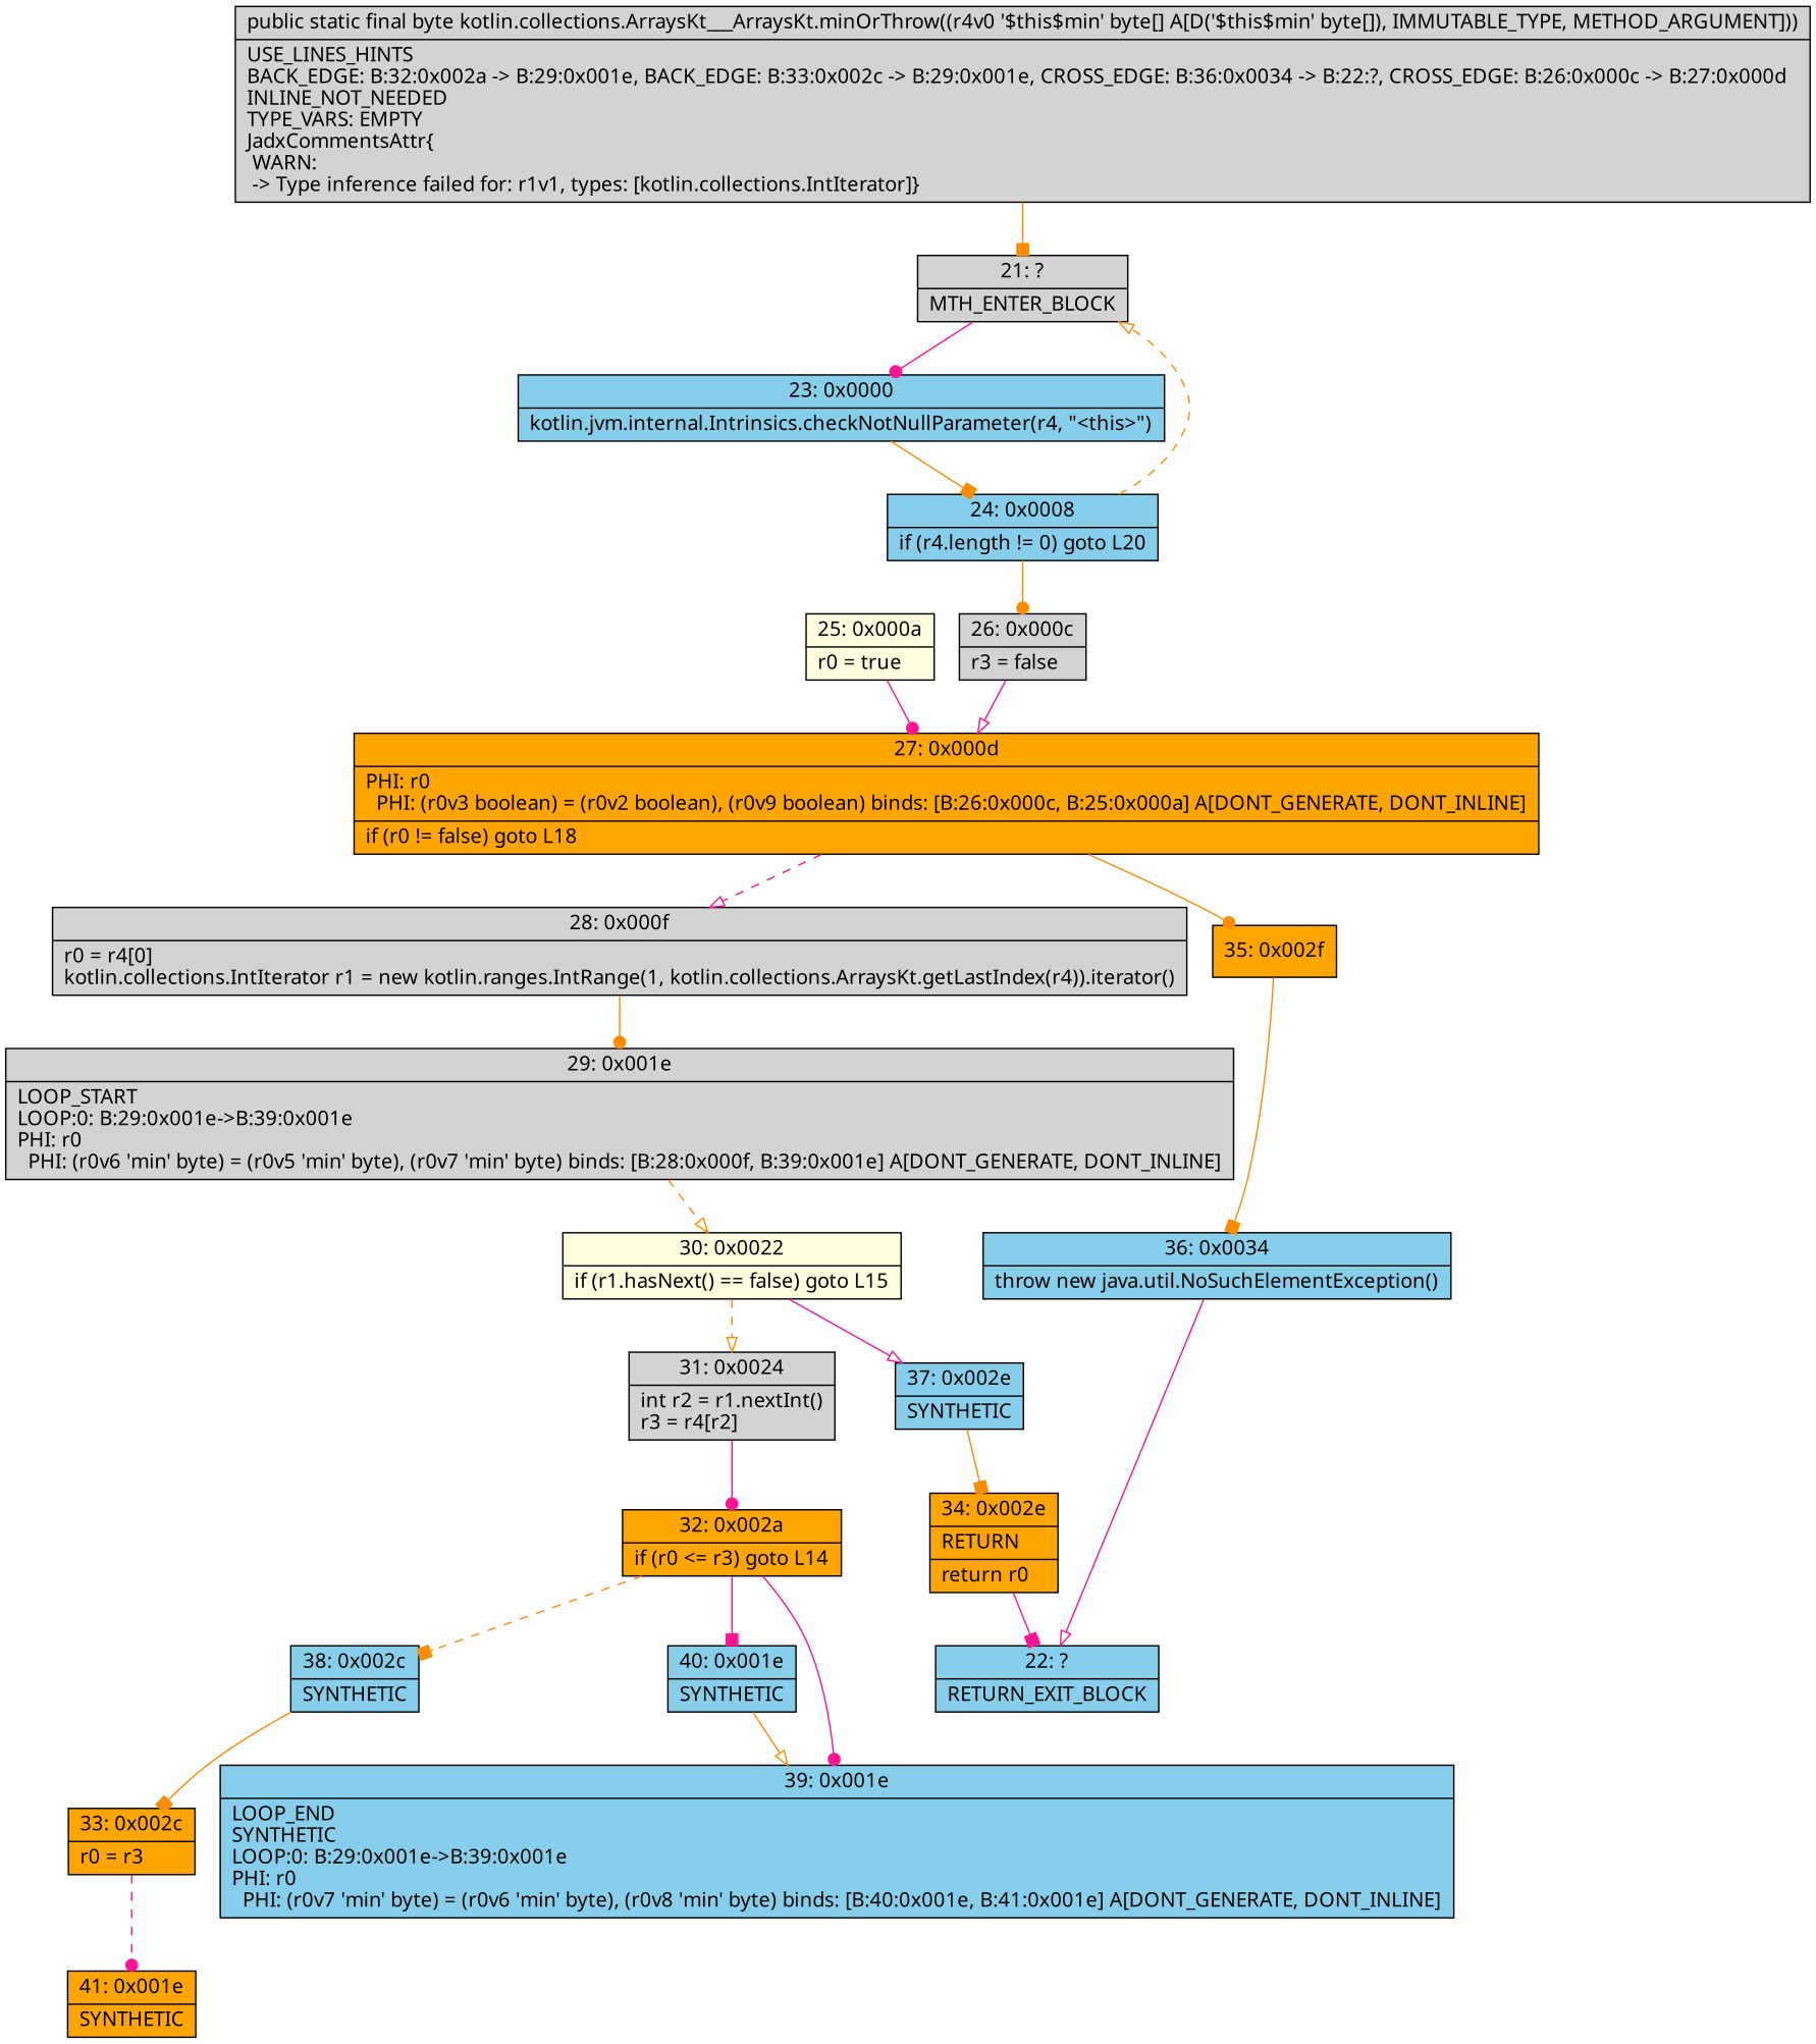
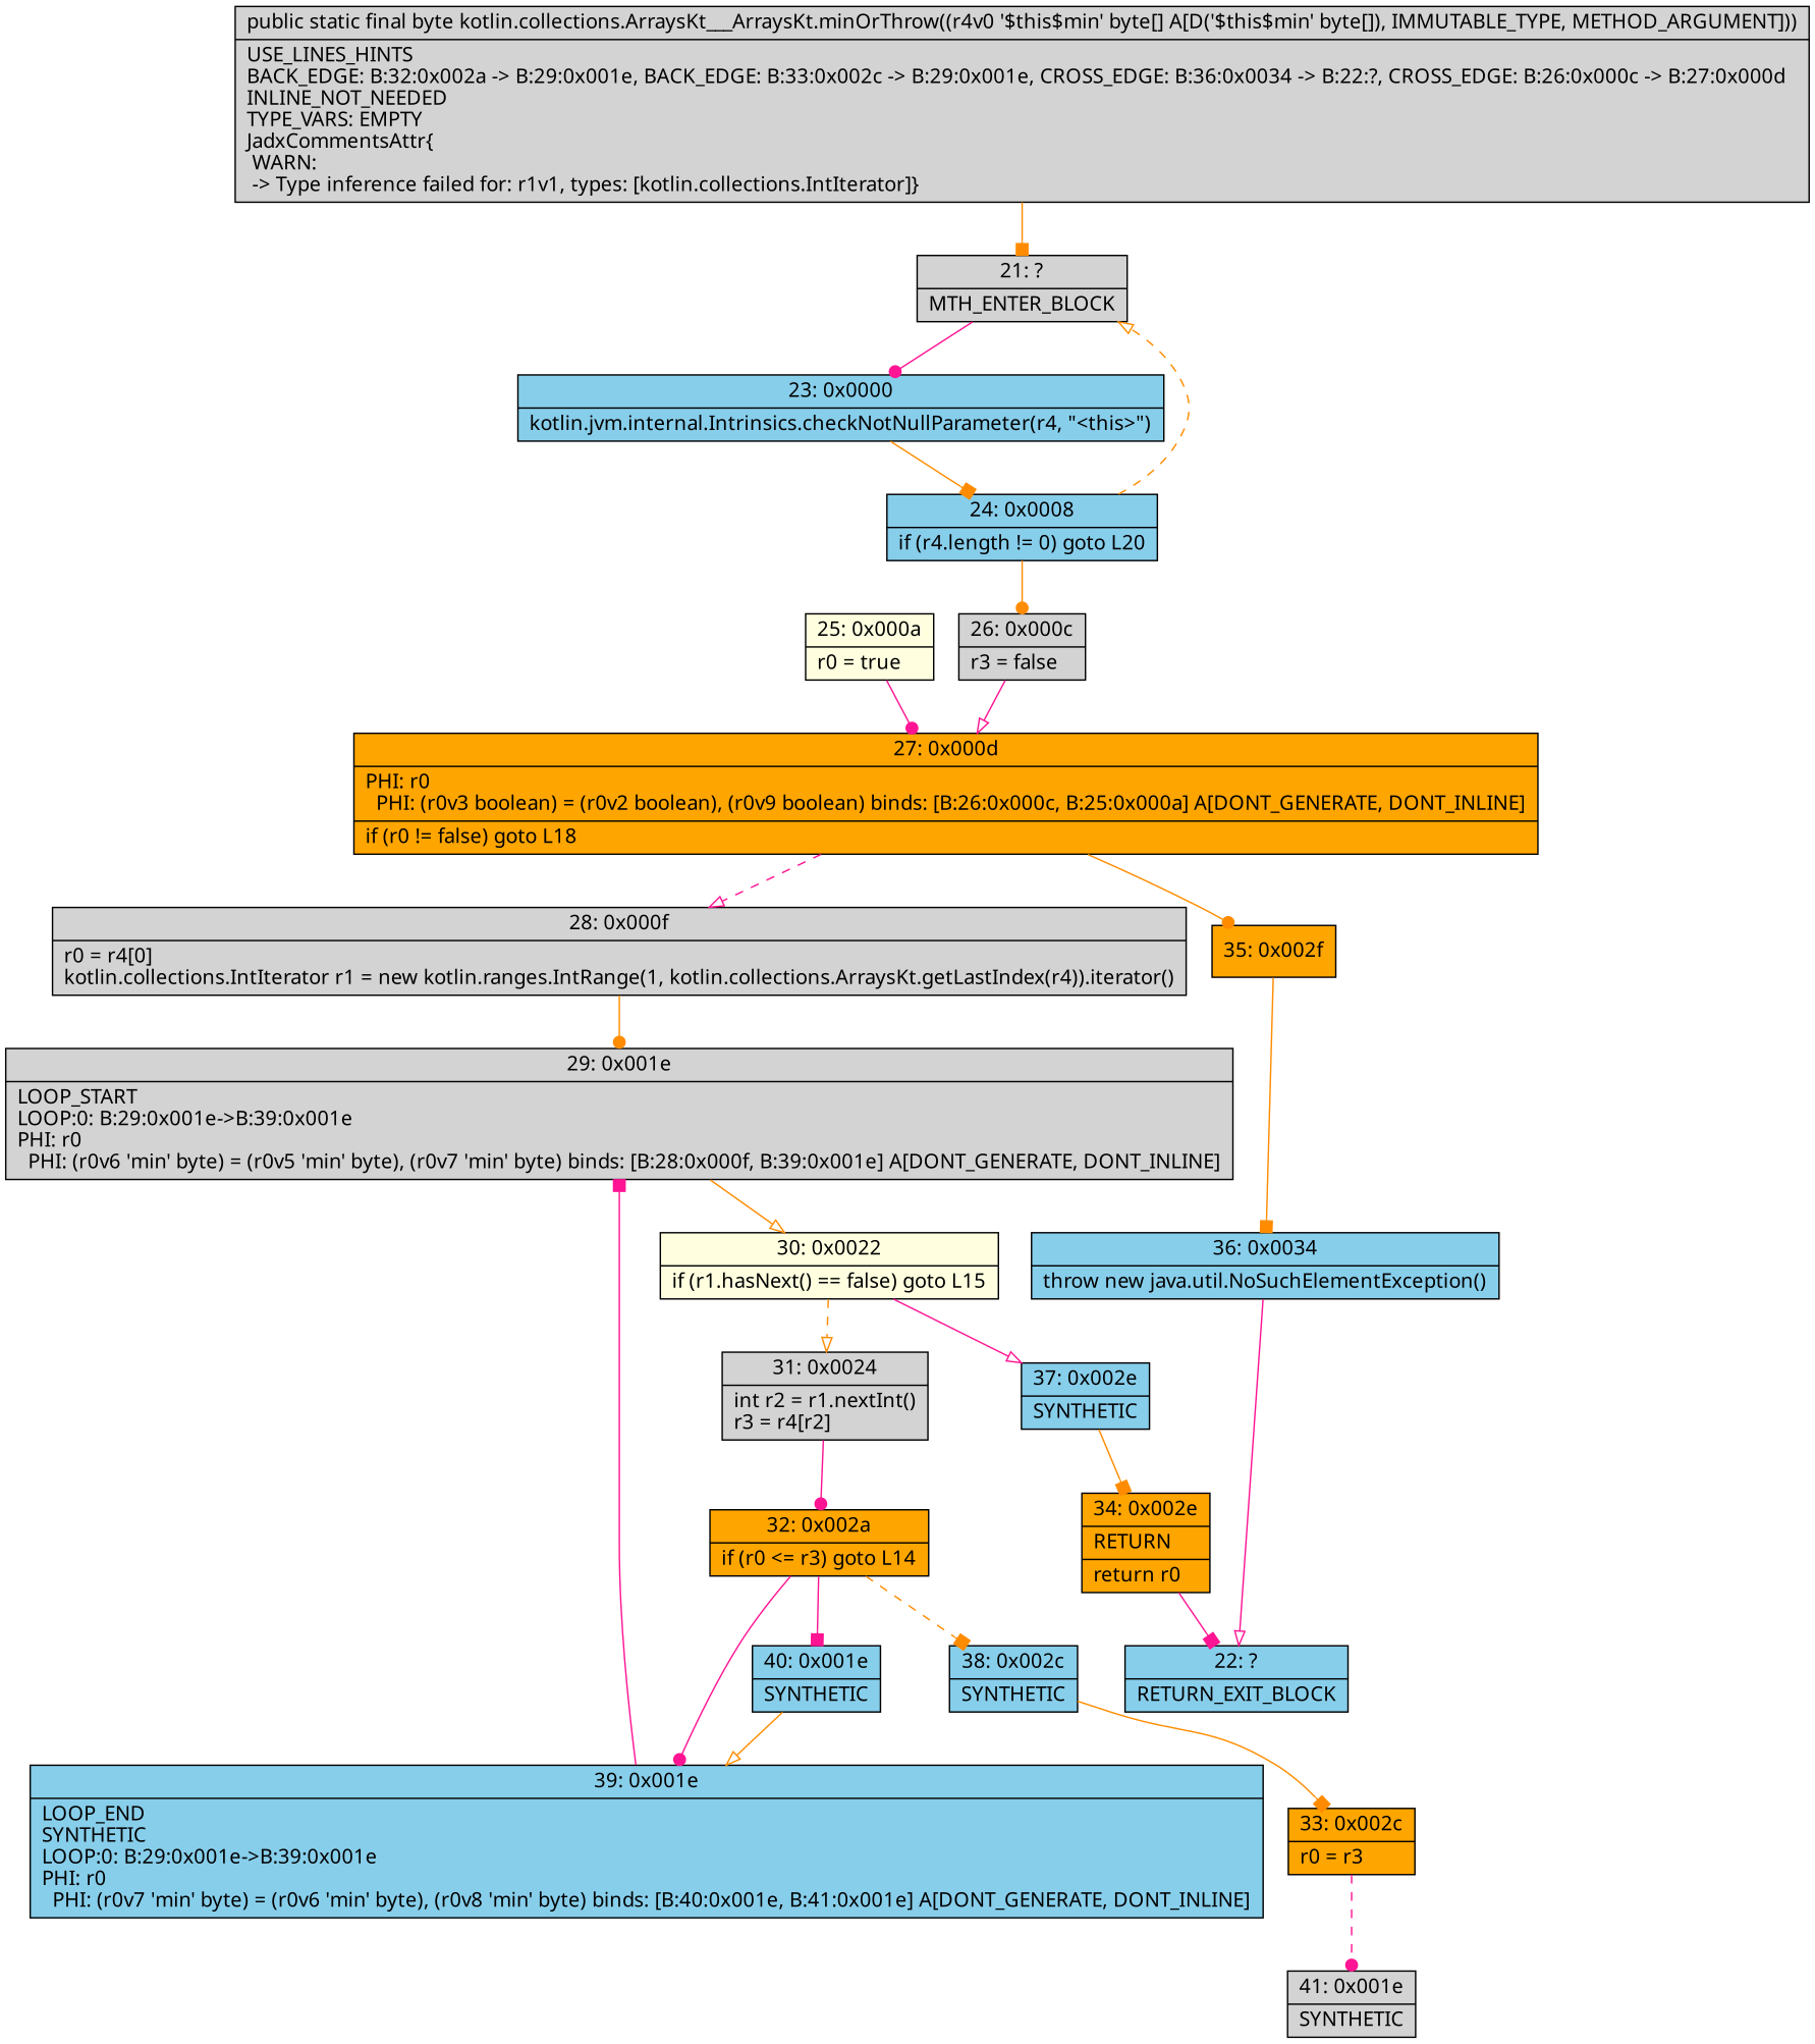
  digraph {
    fontname="Noto Sans"
    node [fillcolor=skyblue fontname="Noto Sans" shape=record style=filled]
    edge [arrowhead=box color=darkorange fontname="Noto Sans"]
    n1 [fillcolor=lightgrey label="{21\:\ ?|MTH_ENTER_BLOCK\l}"]
    n2 [label="{23\:\ 0x0000|kotlin.jvm.internal.Intrinsics.checkNotNullParameter(r4, \"\<this\>\")\l}"]
    n3 [label="{24\:\ 0x0008|if (r4.length != 0) goto L20\l}"]
    n4 [fillcolor=lightgrey label="{26\:\ 0x000c|r3 = false\l}"]
    n5 [fillcolor=lightyellow label="{25\:\ 0x000a|r0 = true\l}"]
    n6 [fillcolor=orange label="{27\:\ 0x000d|PHI: r0 \l  PHI: (r0v3 boolean) = (r0v2 boolean), (r0v9 boolean) binds: [B:26:0x000c, B:25:0x000a] A[DONT_GENERATE, DONT_INLINE]\l|if (r0 != false) goto L18\l}"]
    n7 [fillcolor=lightgrey label="{28\:\ 0x000f|r0 = r4[0]\lkotlin.collections.IntIterator r1 = new kotlin.ranges.IntRange(1, kotlin.collections.ArraysKt.getLastIndex(r4)).iterator()\l}"]
    n8 [fillcolor=orange label="{35\:\ 0x002f}"]
    n9 [fillcolor=lightgrey label="{29\:\ 0x001e|LOOP_START\lLOOP:0: B:29:0x001e\-\>B:39:0x001e\lPHI: r0 \l  PHI: (r0v6 'min' byte) = (r0v5 'min' byte), (r0v7 'min' byte) binds: [B:28:0x000f, B:39:0x001e] A[DONT_GENERATE, DONT_INLINE]\l}"]
    n10 [label="{36\:\ 0x0034|throw new java.util.NoSuchElementException()\l}"]
    n11 [fillcolor=lightyellow label="{30\:\ 0x0022|if (r1.hasNext() == false) goto L15\l}"]
    n12 [fillcolor=lightgrey label="{31\:\ 0x0024|int r2 = r1.nextInt()\lr3 = r4[r2]\l}"]
    n13 [label="{37\:\ 0x002e|SYNTHETIC\l}"]
    n14 [fillcolor=orange label="{32\:\ 0x002a|if (r0 \<= r3) goto L14\l}"]
    n15 [fillcolor=orange label="{34\:\ 0x002e|RETURN\l|return r0\l}"]
    n16 [label="{38\:\ 0x002c|SYNTHETIC\l}"]
    n17 [label="{40\:\ 0x001e|SYNTHETIC\l}"]
    n18 [label="{39\:\ 0x001e|LOOP_END\lSYNTHETIC\lLOOP:0: B:29:0x001e\-\>B:39:0x001e\lPHI: r0 \l  PHI: (r0v7 'min' byte) = (r0v6 'min' byte), (r0v8 'min' byte) binds: [B:40:0x001e, B:41:0x001e] A[DONT_GENERATE, DONT_INLINE]\l}"]
    n19 [fillcolor=orange label="{33\:\ 0x002c|r0 = r3\l}"]
-   n20 [fillcolor=orange label="{41\:\ 0x001e|SYNTHETIC\l}"]
+   n20 [fillcolor=lightgrey label="{41\:\ 0x001e|SYNTHETIC\l}"]
    n21 [label="{22\:\ ?|RETURN_EXIT_BLOCK\l}"]
    n22 [fillcolor=lightgrey label="{public static final byte kotlin.collections.ArraysKt___ArraysKt.minOrThrow((r4v0 '$this$min' byte[] A[D('$this$min' byte[]), IMMUTABLE_TYPE, METHOD_ARGUMENT]))  | USE_LINES_HINTS\lBACK_EDGE: B:32:0x002a \-\> B:29:0x001e, BACK_EDGE: B:33:0x002c \-\> B:29:0x001e, CROSS_EDGE: B:36:0x0034 \-\> B:22:?, CROSS_EDGE: B:26:0x000c \-\> B:27:0x000d\lINLINE_NOT_NEEDED\lTYPE_VARS: EMPTY\lJadxCommentsAttr\{\l WARN: \l \-\> Type inference failed for: r1v1, types: [kotlin.collections.IntIterator]\}\l}"]
    n1 -> n2 [arrowhead=dot color=deeppink]
    n2 -> n3
    n3 -> n1 [arrowhead=onormal style=dashed]
    n3 -> n4 [arrowhead=dot]
    n4 -> n6 [arrowhead=onormal color=deeppink]
    n5 -> n6 [arrowhead=dot color=deeppink]
    n6 -> n7 [arrowhead=onormal color=deeppink style=dashed]
    n6 -> n8 [arrowhead=dot]
    n7 -> n9 [arrowhead=dot]
    n8 -> n10
-   n9 -> n11 [arrowhead=onormal style=dashed]
+   n9 -> n11 [arrowhead=onormal]
    n10 -> n21 [arrowhead=onormal color=deeppink]
    n11 -> n12 [arrowhead=onormal style=dashed]
    n11 -> n13 [arrowhead=onormal color=deeppink]
    n12 -> n14 [arrowhead=dot color=deeppink]
    n13 -> n15
    n14 -> n16 [style=dashed]
    n14 -> n17 [color=deeppink]
    n14 -> n18 [arrowhead=dot color=deeppink]
    n15 -> n21 [color=deeppink]
    n16 -> n19
    n17 -> n18 [arrowhead=onormal]
+   n18 -> n9 [color=deeppink]
    n19 -> n20 [arrowhead=dot color=deeppink style=dashed]
    n22 -> n1
  }
